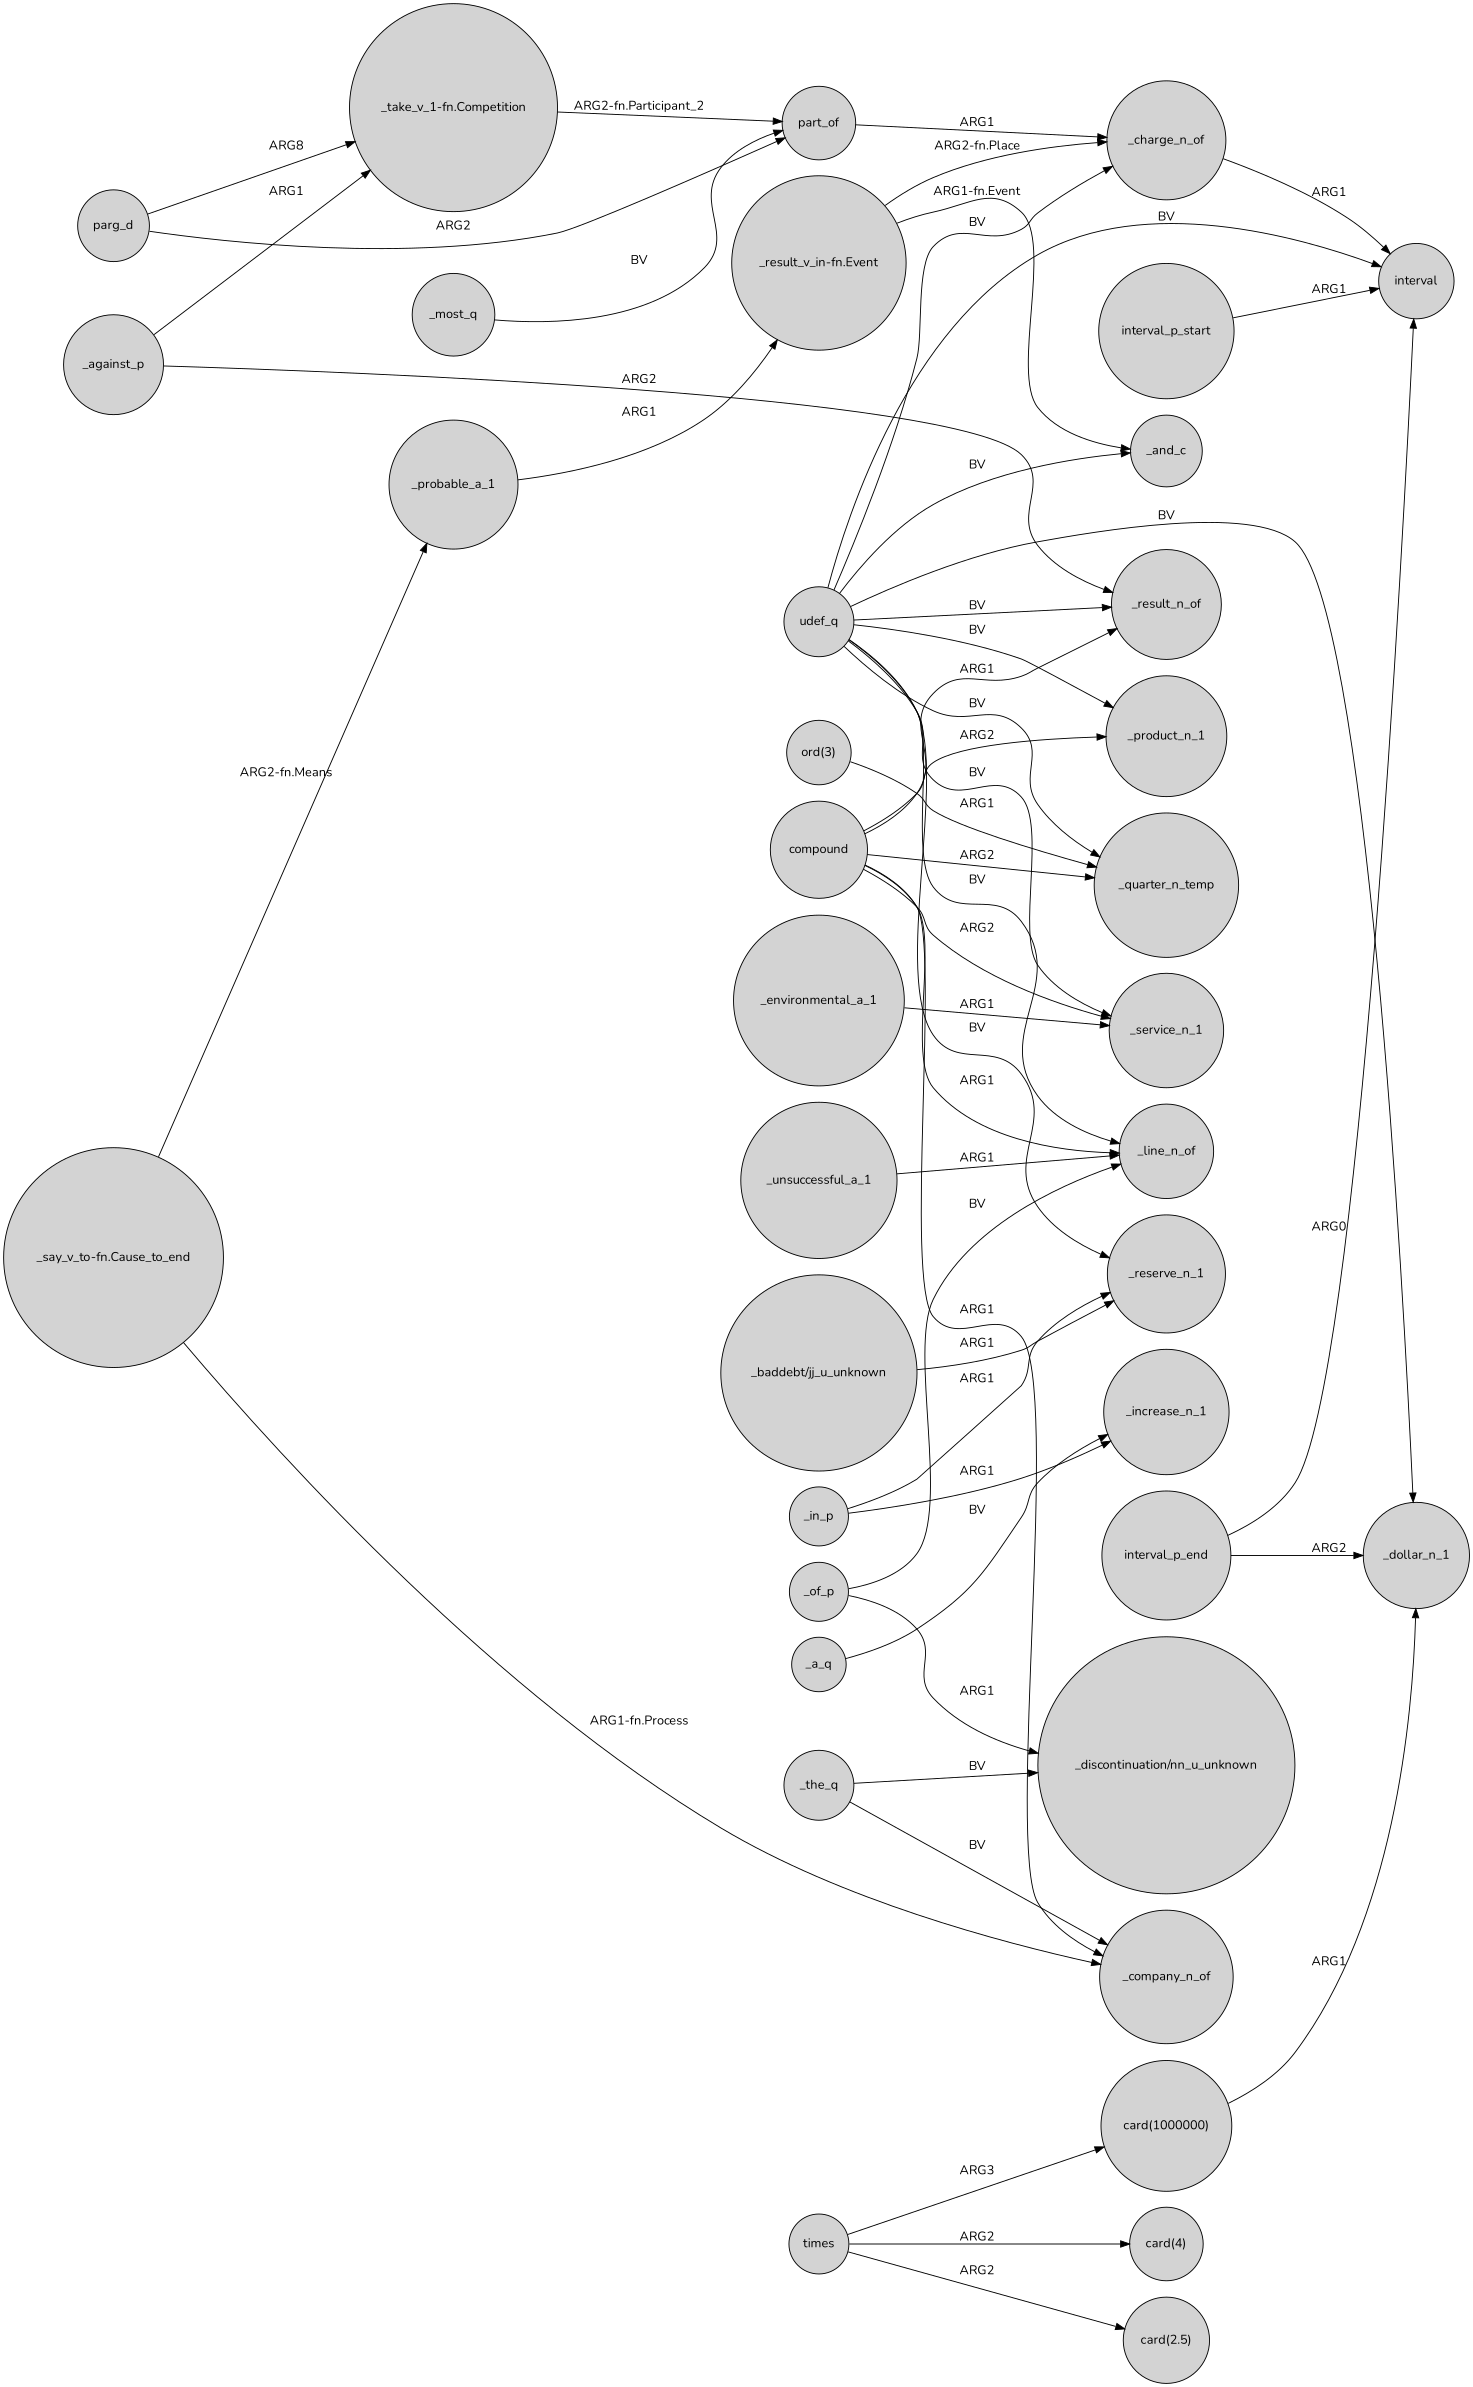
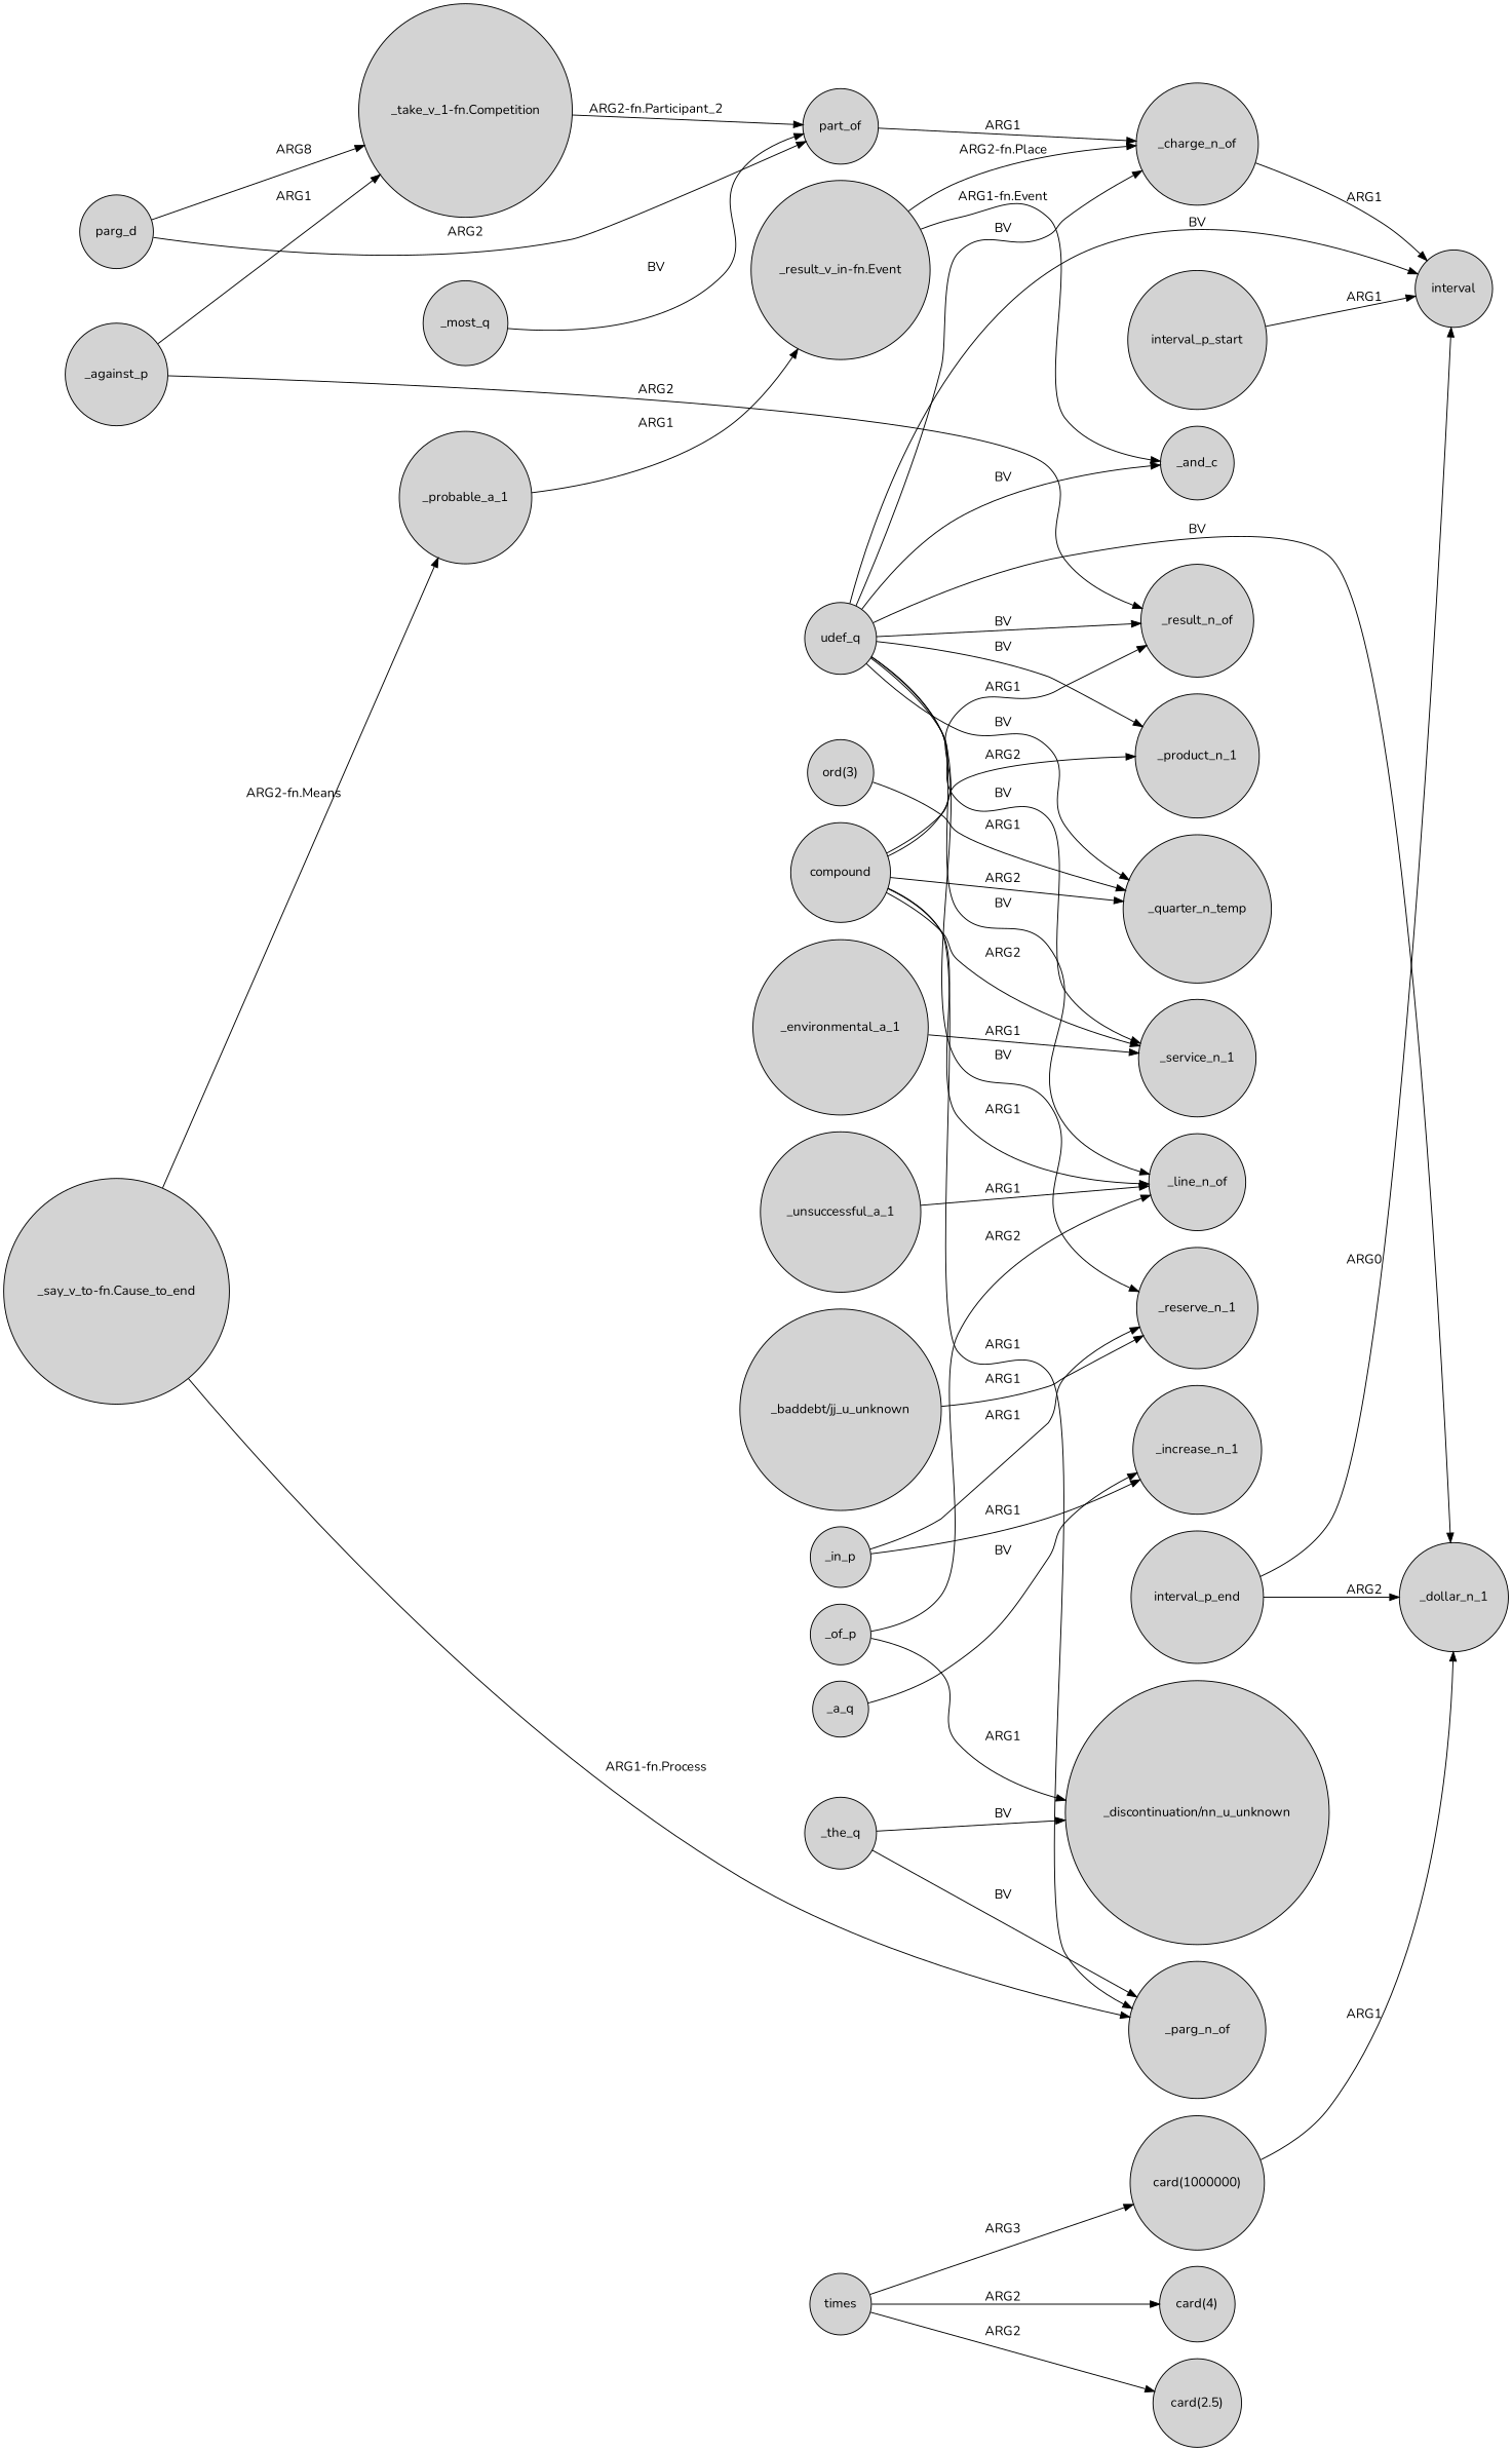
  digraph {
    fontname=Nunito
    rankdir=LR
    node [fontname=Nunito shape=circle style=filled]
    edge [fontname=Nunito]
    "_baddebt/jj_u_unknown"
    _reserve_n_1
    udef_q
    _service_n_1
    _quarter_n_temp
    _line_n_of
    _result_n_of
    _charge_n_of
    interval
    _product_n_1
    _and_c
    _dollar_n_1
    "ord(3)"
    compound
-   _company_n_of
+   _company_n_of [label=_parg_n_of]
    _against_p
    "_take_v_1-fn.Competition"
    part_of
    "_result_v_in-fn.Event"
    _probable_a_1
    times
    "card(1000000)"
    "card(4)"
    "card(2.5)"
    "_say_v_to-fn.Cause_to_end"
    _in_p
    _increase_n_1
    interval_p_start
    parg_d
    _of_p
    "_discontinuation/nn_u_unknown"
    _most_q
    _the_q
    _unsuccessful_a_1
    _environmental_a_1
    interval_p_end
    _a_q
    "_baddebt/jj_u_unknown" -> _reserve_n_1 [label=ARG1]
    udef_q -> _reserve_n_1 [label=BV]
    udef_q -> _service_n_1 [label=BV]
    udef_q -> _quarter_n_temp [label=BV]
    udef_q -> _line_n_of [label=BV]
    udef_q -> _result_n_of [label=BV]
    udef_q -> _charge_n_of [label=BV]
    udef_q -> interval [label=BV]
    udef_q -> _product_n_1 [label=BV]
    udef_q -> _and_c [label=BV]
    udef_q -> _dollar_n_1 [label=BV]
    _charge_n_of -> interval [label=ARG1]
    "ord(3)" -> _quarter_n_temp [label=ARG1]
    compound -> _service_n_1 [label=ARG2]
    compound -> _quarter_n_temp [label=ARG2]
    compound -> _line_n_of [label=ARG1]
    compound -> _result_n_of [label=ARG1]
    compound -> _product_n_1 [label=ARG2]
    compound -> _company_n_of [label=ARG1]
    _against_p -> _result_n_of [label=ARG2]
    _against_p -> "_take_v_1-fn.Competition" [label=ARG1]
    "_take_v_1-fn.Competition" -> part_of [label="ARG2-fn.Participant_2"]
    part_of -> _charge_n_of [label=ARG1]
    "_result_v_in-fn.Event" -> _charge_n_of [label="ARG2-fn.Place"]
    "_result_v_in-fn.Event" -> _and_c [label="ARG1-fn.Event"]
    _probable_a_1 -> "_result_v_in-fn.Event" [label=ARG1]
    times -> "card(1000000)" [label=ARG3]
    times -> "card(4)" [label=ARG2]
    times -> "card(2.5)" [label=ARG2]
    "card(1000000)" -> _dollar_n_1 [label=ARG1]
    "_say_v_to-fn.Cause_to_end" -> _company_n_of [label="ARG1-fn.Process"]
    "_say_v_to-fn.Cause_to_end" -> _probable_a_1 [label="ARG2-fn.Means"]
    _in_p -> _reserve_n_1 [label=ARG1]
    _in_p -> _increase_n_1 [label=ARG1]
    interval_p_start -> interval [label=ARG1]
    parg_d -> "_take_v_1-fn.Competition" [label=ARG8]
    parg_d -> part_of [label=ARG2]
-   _of_p -> _line_n_of [label=BV]
+   _of_p -> _line_n_of [label=ARG2]
    _of_p -> "_discontinuation/nn_u_unknown" [label=ARG1]
    _most_q -> part_of [label=BV]
    _the_q -> _company_n_of [label=BV]
    _the_q -> "_discontinuation/nn_u_unknown" [label=BV]
    _unsuccessful_a_1 -> _line_n_of [label=ARG1]
    _environmental_a_1 -> _service_n_1 [label=ARG1]
    interval_p_end -> interval [label=ARG0]
    interval_p_end -> _dollar_n_1 [label=ARG2]
    _a_q -> _increase_n_1 [label=BV]
  }
